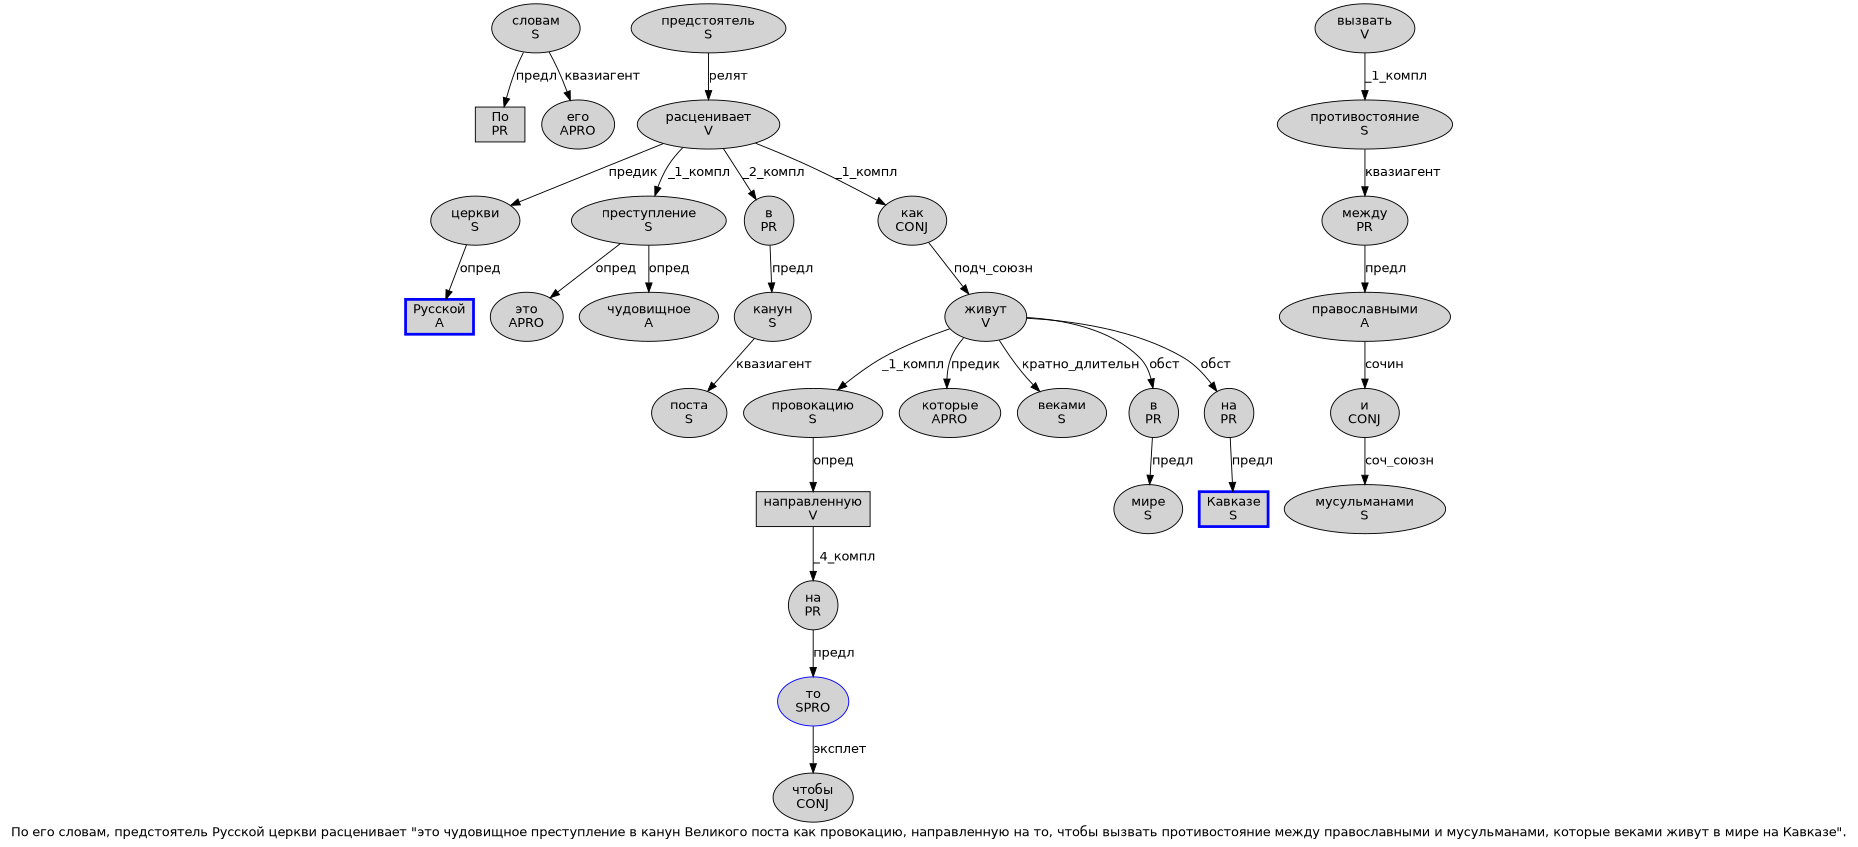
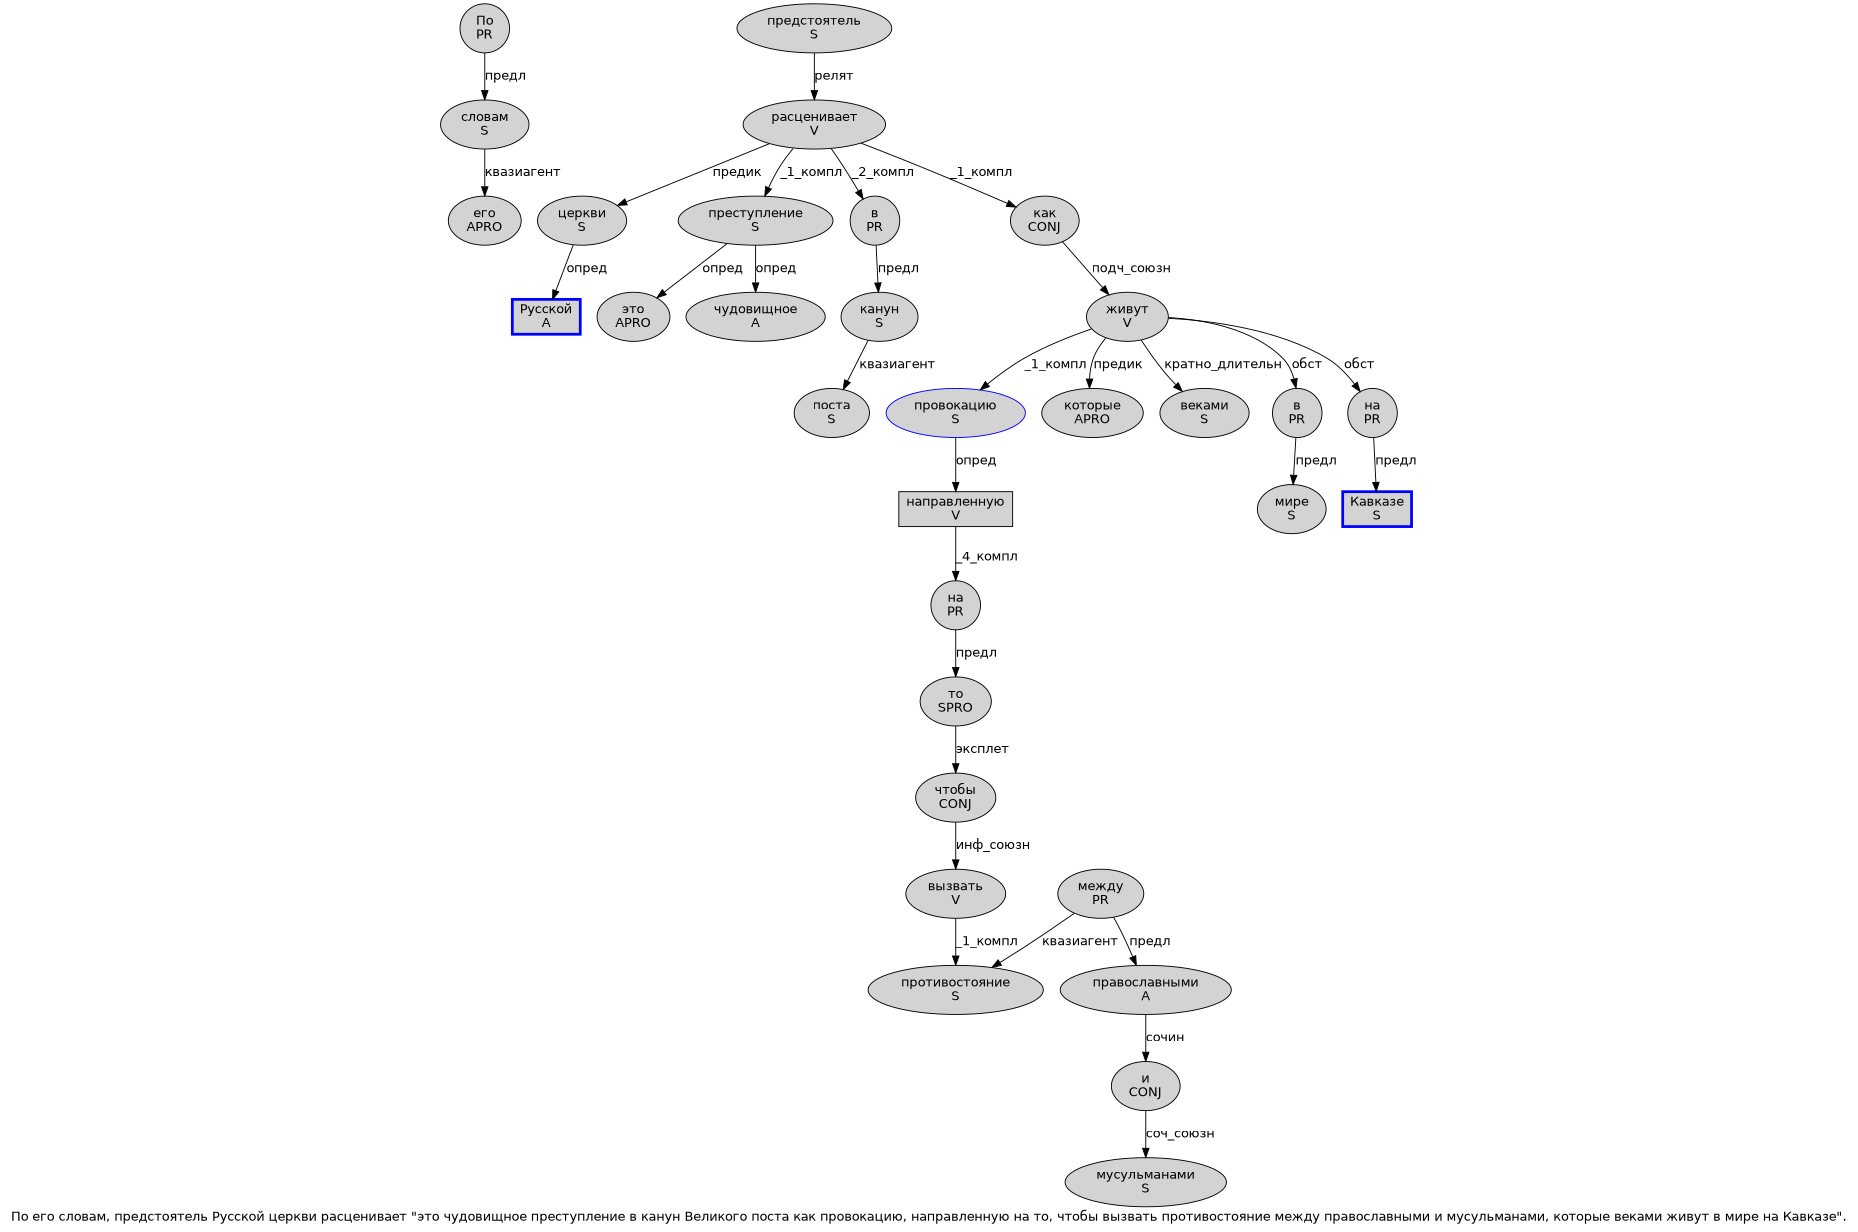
  digraph {
    fontname="DejaVu Sans"
    label="По его словам, предстоятель Русской церкви расценивает \"это чудовищное преступление в канун Великого поста как провокацию, направленную на то, чтобы вызвать противостояние между православными и мусульманами, которые веками живут в мире на Кавказе\"."
    node [fillcolor=lightgray fontname="DejaVu Sans" penwidth=1 shape=ellipse style=filled]
    edge [fontname="DejaVu Sans"]
-   n1 [label="По\nPR" shape=box]
+   n1 [label="По\nPR"]
    n2 [label="словам\nS"]
    n3 [label="его\nAPRO"]
    n4 [label="предстоятель\nS"]
    n5 [label="расценивает\nV"]
    n6 [label="церкви\nS"]
    n7 [label="преступление\nS"]
    n8 [label="в\nPR"]
    n9 [label="как\nCONJ"]
    n10 [color=blue label="Русской\nA" penwidth=3 shape=box]
    n11 [label="это\nAPRO"]
    n12 [label="чудовищное\nA"]
    n13 [label="канун\nS"]
    n14 [label="живут\nV"]
    n15 [label="поста\nS"]
-   n16 [label="провокацию\nS"]
+   n16 [label="провокацию\nS" color=blue]
    n17 [label="которые\nAPRO"]
    n18 [label="веками\nS"]
    n19 [label="в\nPR"]
    n20 [label="на\nPR"]
    n21 [label="направленную\nV" shape=box]
    n22 [label="на\nPR"]
-   n23 [label="то\nSPRO" color=blue]
+   n23 [label="то\nSPRO"]
    n24 [label="чтобы\nCONJ"]
    n25 [label="вызвать\nV"]
    n26 [label="противостояние\nS"]
    n27 [label="между\nPR"]
    n28 [label="православными\nA"]
    n29 [label="и\nCONJ"]
    n30 [label="мусульманами\nS"]
    n31 [label="мире\nS"]
    n32 [color=blue label="Кавказе\nS" penwidth=3 shape=box]
-   n2 -> n1 [label="предл"]
+   n1 -> n2 [label="предл"]
    n2 -> n3 [label="квазиагент"]
    n4 -> n5 [label="релят"]
    n5 -> n6 [label="предик"]
    n5 -> n7 [label="_1_компл"]
    n5 -> n8 [label="_2_компл"]
    n5 -> n9 [label="_1_компл"]
    n6 -> n10 [label="опред"]
    n7 -> n11 [label="опред"]
    n7 -> n12 [label="опред"]
    n8 -> n13 [label="предл"]
    n9 -> n14 [label="подч_союзн"]
    n13 -> n15 [label="квазиагент"]
    n14 -> n16 [label="_1_компл"]
    n14 -> n17 [label="предик"]
    n14 -> n18 [label="кратно_длительн"]
    n14 -> n19 [label="обст"]
    n14 -> n20 [label="обст"]
    n16 -> n21 [label="опред"]
    n19 -> n31 [label="предл"]
    n20 -> n32 [label="предл"]
    n21 -> n22 [label="_4_компл"]
    n22 -> n23 [label="предл"]
    n23 -> n24 [label="эксплет"]
+   n24 -> n25 [label="инф_союзн"]
    n25 -> n26 [label="_1_компл"]
-   n26 -> n27 [label="квазиагент"]
+   n27 -> n26 [label="квазиагент"]
    n27 -> n28 [label="предл"]
    n28 -> n29 [label="сочин"]
    n29 -> n30 [label="соч_союзн"]
  }
